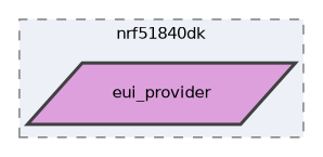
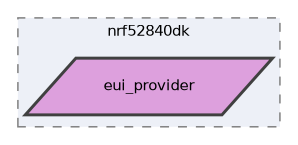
  digraph {
    compound=true
    rankdir=LR
    n1 [color=grey25 fillcolor=plum fontname=Helvetica fontsize=10 height=0.2 label=eui_provider shape=parallelogram style="filled,bold" width=0.4]
    subgraph cluster_1 {
      bgcolor="#edf0f7"
      fontname=Helvetica
      fontsize=10
-     label=nrf51840dk
+     label=nrf52840dk
      pencolor=grey50
      style="filled,dashed"
      n1
    }
  }
